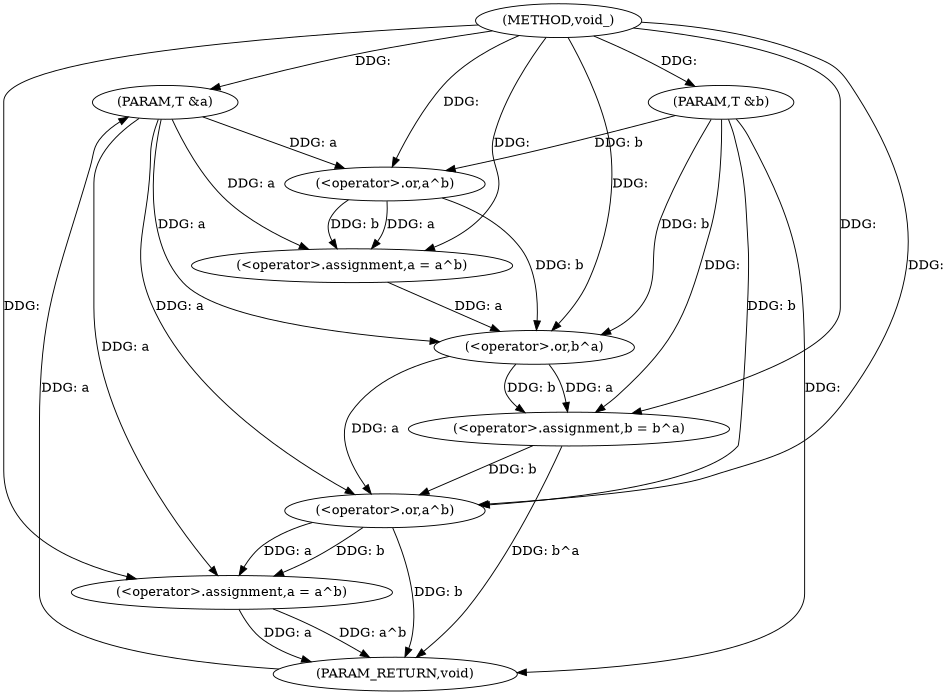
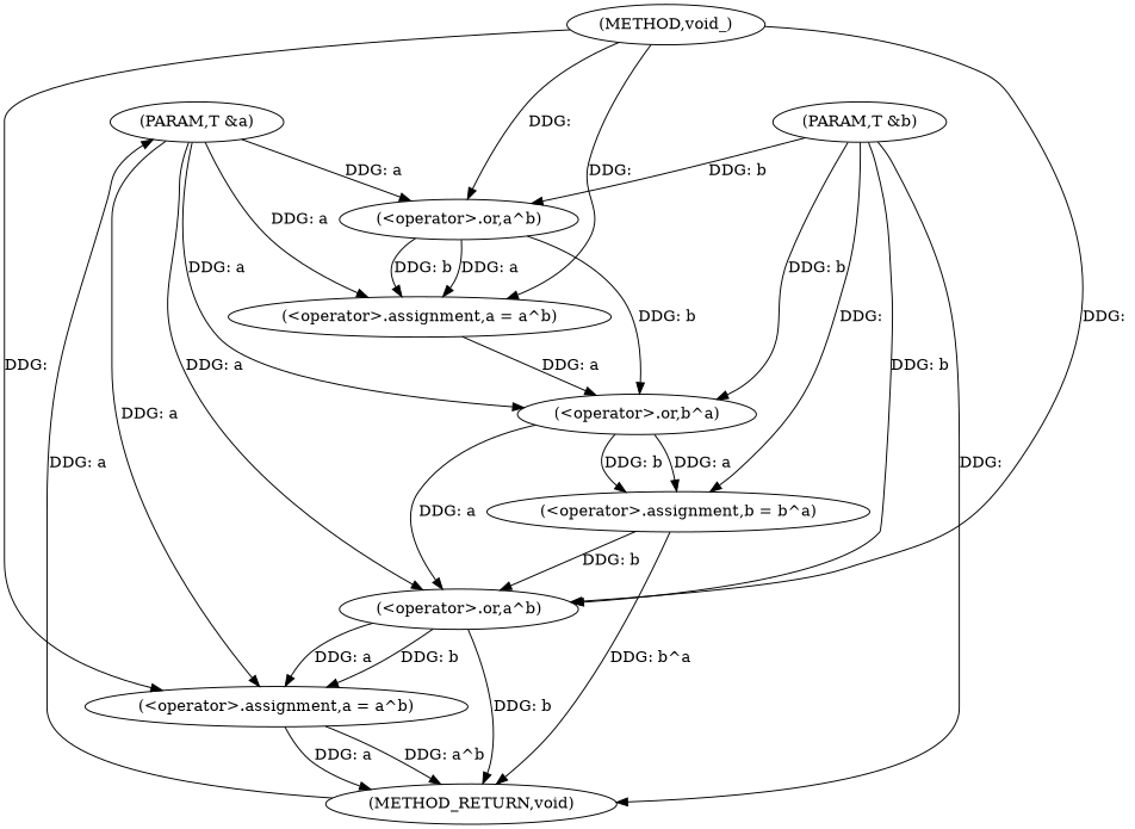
  digraph {
    n1 [label="(METHOD,void_)"]
    n2 [label="(PARAM,T &a)"]
    n3 [label="(PARAM,T &b)"]
    n4 [label="(<operator>.assignment,a = a^b)"]
    n5 [label="(<operator>.assignment,b = b^a)"]
    n6 [label="(<operator>.assignment,a = a^b)"]
    n7 [label="(<operator>.or,a^b)"]
    n8 [label="(<operator>.or,b^a)"]
    n9 [label="(<operator>.or,a^b)"]
-   n10 [label="(PARAM_RETURN,void)"]
-   n1 -> n2 [label="DDG: "]
-   n1 -> n3 [label="DDG: "]
+   n10 [label="(METHOD_RETURN,void)"]
    n1 -> n4 [label="DDG: "]
-   n1 -> n5 [label="DDG: "]
    n1 -> n6 [label="DDG: "]
    n1 -> n7 [label="DDG: "]
-   n1 -> n8 [label="DDG: "]
    n1 -> n9 [label="DDG: "]
    n2 -> n4 [label="DDG: a"]
    n2 -> n6 [label="DDG: a"]
    n2 -> n7 [label="DDG: a"]
    n2 -> n8 [label="DDG: a"]
    n2 -> n9 [label="DDG: a"]
    n3 -> n5 [label="DDG: "]
    n3 -> n7 [label="DDG: b"]
    n3 -> n8 [label="DDG: b"]
    n3 -> n9 [label="DDG: b"]
    n3 -> n10 [label="DDG: "]
    n4 -> n8 [label="DDG: a"]
    n5 -> n9 [label="DDG: b"]
    n5 -> n10 [label="DDG: b^a"]
    n6 -> n10 [label="DDG: a"]
    n6 -> n10 [label="DDG: a^b"]
    n7 -> n4 [label="DDG: a"]
    n7 -> n4 [label="DDG: b"]
    n7 -> n8 [label="DDG: b"]
    n8 -> n5 [label="DDG: a"]
    n8 -> n5 [label="DDG: b"]
    n8 -> n9 [label="DDG: a"]
    n9 -> n6 [label="DDG: a"]
    n9 -> n6 [label="DDG: b"]
    n9 -> n10 [label="DDG: b"]
    n10 -> n2 [label="DDG: a"]
  }
